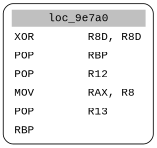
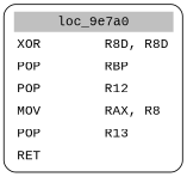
  digraph {
-   n1 [fontname="Courier New" label=<<table border="0" cellborder="0" cellpadding="3"><tr><td align="center" colspan="2" bgcolor="grey">loc_9e7a0</td></tr><tr><td align="left">XOR        R8D, R8D</td></tr><tr><td align="left">POP        RBP</td></tr><tr><td align="left">POP        R12</td></tr><tr><td align="left">MOV        RAX, R8</td></tr><tr><td align="left">POP        R13</td></tr><tr><td align="left">RBP        </td></tr></table>> shape=Mrecord]
+   n1 [fontname="Courier New" label=<<table border="0" cellborder="0" cellpadding="3"><tr><td align="center" colspan="2" bgcolor="grey">loc_9e7a0</td></tr><tr><td align="left">XOR        R8D, R8D</td></tr><tr><td align="left">POP        RBP</td></tr><tr><td align="left">POP        R12</td></tr><tr><td align="left">MOV        RAX, R8</td></tr><tr><td align="left">POP        R13</td></tr><tr><td align="left">RET        </td></tr></table>> shape=Mrecord]
  }
